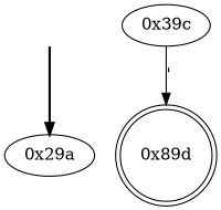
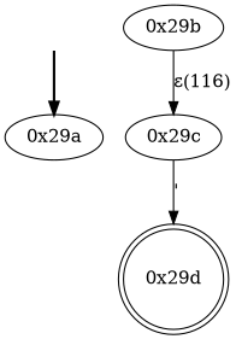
  digraph {
    fake [style=invisible]
    "0x29a" [root=true]
-   "0x29c" [label="0x39c"]
-   "0x29d" [shape=doublecircle label="0x89d"]
+   "0x29b"
+   "0x29c"
+   "0x29d" [shape=doublecircle]
    fake -> "0x29a" [style=bold]
+   "0x29b" -> "0x29c" [label="ε(116)"]
    "0x29c" -> "0x29d" [label="'"]
  }
